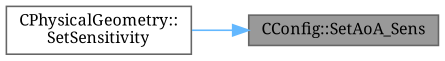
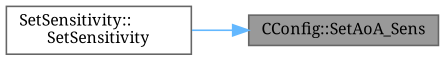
  digraph {
    rankdir=RL
    fontname="Noto Serif"
    node [fontname="Noto Serif" fontsize=10 shape=box style=filled]
    n1 [color=gray40 fillcolor=grey60 fontcolor=black height=0.2 label="CConfig::SetAoA_Sens" width=0.4]
-   n2 [color=grey40 fillcolor=white height=0.2 label="CPhysicalGeometry::\lSetSensitivity" width=0.4]
+   n2 [color=grey40 fillcolor=white height=0.2 label="SetSensitivity::\lSetSensitivity" width=0.4]
    n1 -> n2 [color=steelblue1 dir=back fontname="Noto Serif" fontsize=10 labelfontname=Helvetica labelfontsize=10 style=solid]
  }
